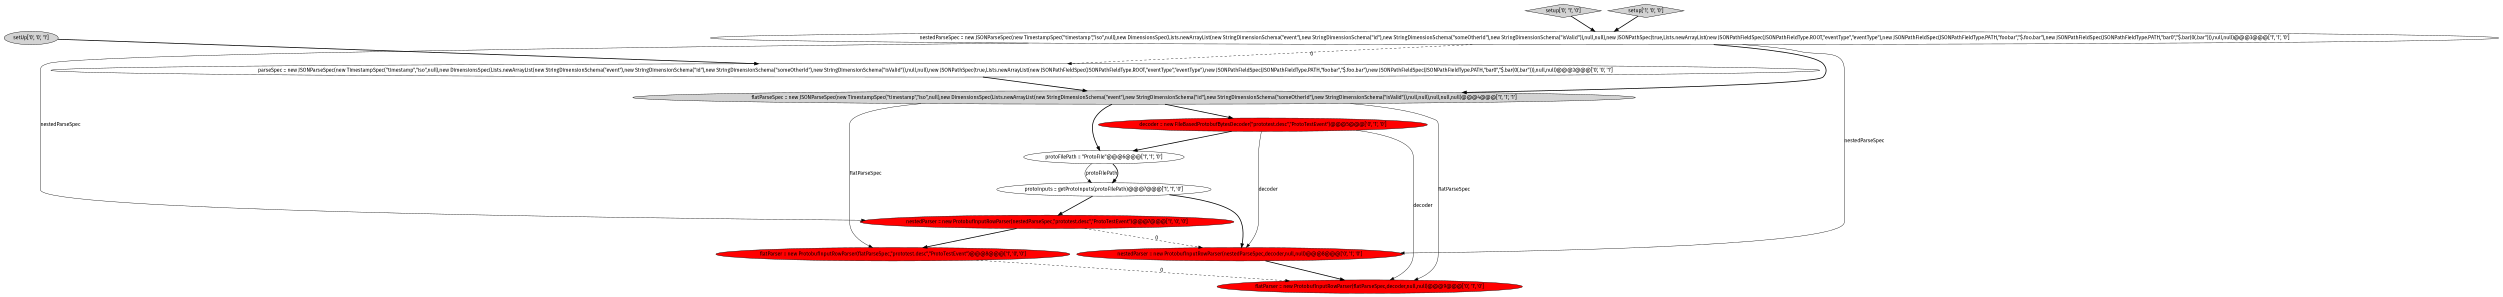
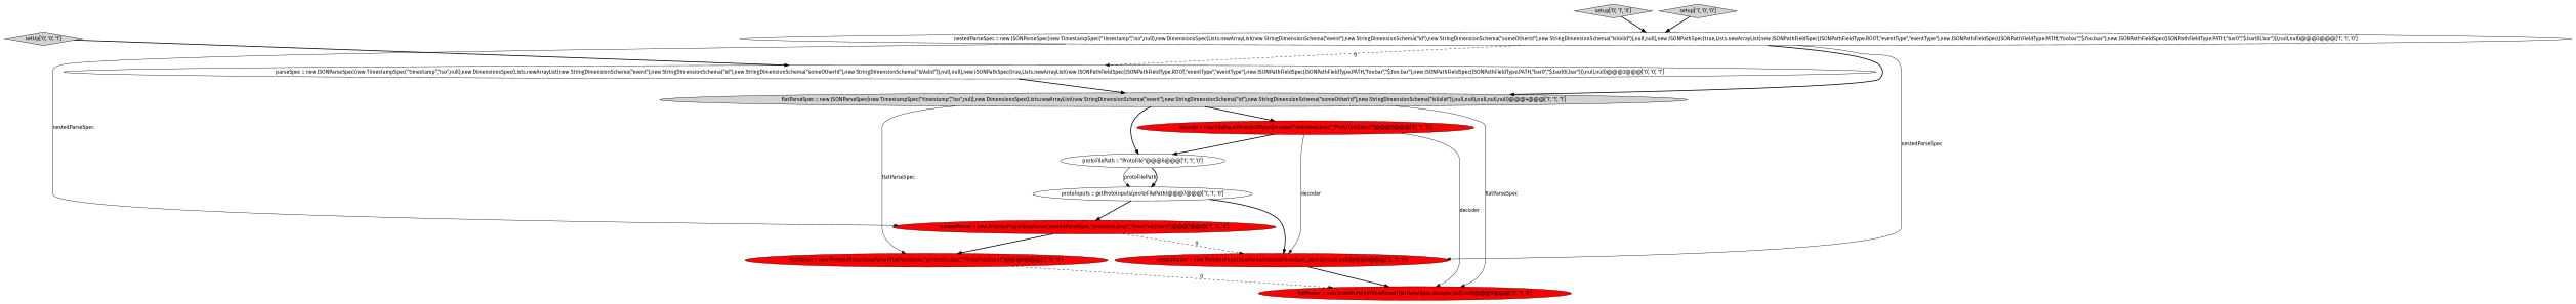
  digraph {
    fontname="Fira Sans"
    node [fillcolor=red shape=ellipse style=filled fontname="Fira Sans"]
    edge [style=bold fontname="Fira Sans"]
    n1 [fillcolor=lightgray label="setup['0', '1', '0']" shape=diamond]
    n2 [fillcolor=white label="nestedParseSpec = new JSONParseSpec(new TimestampSpec(\"timestamp\",\"iso\",null),new DimensionsSpec(Lists.newArrayList(new StringDimensionSchema(\"event\"),new StringDimensionSchema(\"id\"),new StringDimensionSchema(\"someOtherId\"),new StringDimensionSchema(\"isValid\")),null,null),new JSONPathSpec(true,Lists.newArrayList(new JSONPathFieldSpec(JSONPathFieldType.ROOT,\"eventType\",\"eventType\"),new JSONPathFieldSpec(JSONPathFieldType.PATH,\"foobar\",\"$.foo.bar\"),new JSONPathFieldSpec(JSONPathFieldType.PATH,\"bar0\",\"$.bar(0(.bar\"))),null,null)@@@3@@@['1', '1', '0']"]
    n3 [fillcolor=white label="protoInputs = getProtoInputs(protoFilePath)@@@7@@@['1', '1', '0']"]
    n4 [label="nestedParser = new ProtobufInputRowParser(nestedParseSpec,\"prototest.desc\",\"ProtoTestEvent\")@@@7@@@['1', '0', '0']"]
    n5 [label="nestedParser = new ProtobufInputRowParser(nestedParseSpec,decoder,null,null)@@@8@@@['0', '1', '0']"]
    n6 [label="flatParser = new ProtobufInputRowParser(flatParseSpec,\"prototest.desc\",\"ProtoTestEvent\")@@@8@@@['1', '0', '0']"]
    n7 [fillcolor=lightgray label="flatParseSpec = new JSONParseSpec(new TimestampSpec(\"timestamp\",\"iso\",null),new DimensionsSpec(Lists.newArrayList(new StringDimensionSchema(\"event\"),new StringDimensionSchema(\"id\"),new StringDimensionSchema(\"someOtherId\"),new StringDimensionSchema(\"isValid\")),null,null),null,null,null)@@@4@@@['1', '1', '1']"]
    n8 [fillcolor=white label="protoFilePath = \"ProtoFile\"@@@6@@@['1', '1', '0']"]
    n9 [label="flatParser = new ProtobufInputRowParser(flatParseSpec,decoder,null,null)@@@9@@@['0', '1', '0']"]
    n10 [label="decoder = new FileBasedProtobufBytesDecoder(\"prototest.desc\",\"ProtoTestEvent\")@@@5@@@['0', '1', '0']"]
    n11 [fillcolor=white label="parseSpec = new JSONParseSpec(new TimestampSpec(\"timestamp\",\"iso\",null),new DimensionsSpec(Lists.newArrayList(new StringDimensionSchema(\"event\"),new StringDimensionSchema(\"id\"),new StringDimensionSchema(\"someOtherId\"),new StringDimensionSchema(\"isValid\")),null,null),new JSONPathSpec(true,Lists.newArrayList(new JSONPathFieldSpec(JSONPathFieldType.ROOT,\"eventType\",\"eventType\"),new JSONPathFieldSpec(JSONPathFieldType.PATH,\"foobar\",\"$.foo.bar\"),new JSONPathFieldSpec(JSONPathFieldType.PATH,\"bar0\",\"$.bar(0(.bar\"))),null,null)@@@3@@@['0', '0', '1']"]
    n12 [fillcolor=lightgray label="setup['1', '0', '0']" shape=diamond]
-   n13 [fillcolor=lightgray label="setUp['0', '0', '1']"]
+   n13 [fillcolor=lightgray label="setUp['0', '0', '1']" shape=diamond]
    n1 -> n2
    n2 -> n4 [label=nestedParseSpec style=solid]
    n2 -> n5 [label=nestedParseSpec style=solid]
    n2 -> n7
    n2 -> n11 [label=0 style=dashed]
    n3 -> n4
    n3 -> n5
    n4 -> n5 [label=0 style=dashed]
    n4 -> n6
    n5 -> n9
    n6 -> n9 [label=0 style=dashed]
    n7 -> n6 [label=flatParseSpec style=solid]
    n7 -> n8
    n7 -> n9 [label=flatParseSpec style=solid]
    n7 -> n10
    n8 -> n3 [label=protoFilePath style=solid]
    n8 -> n3
    n10 -> n5 [label=decoder style=solid]
    n10 -> n8
    n10 -> n9 [label=decoder style=solid]
    n11 -> n7
    n12 -> n2
    n13 -> n11
  }
